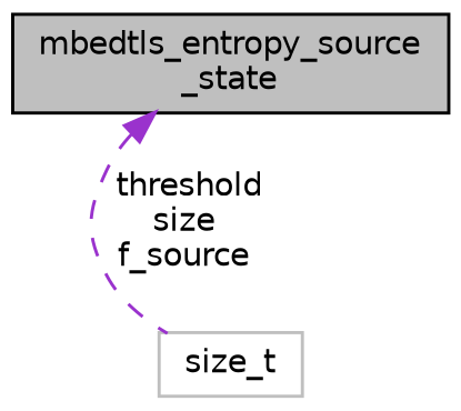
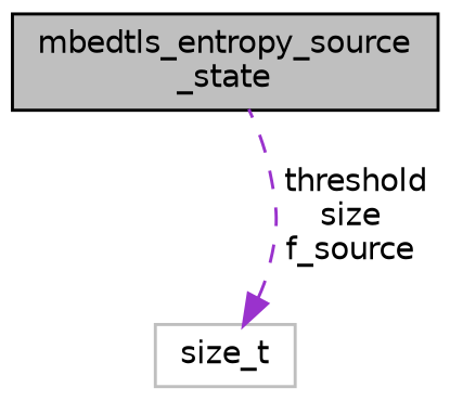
  digraph {
    node [fontname=Helvetica fontsize=10 shape=record style=filled]
    n1 [color=black fillcolor=grey75 fontcolor=black height=0.2 label="mbedtls_entropy_source\l_state" width=0.4]
    n2 [color=grey75 fillcolor=white height=0.2 label=size_t width=0.4]
-   n1 -> n2 [color=darkorchid3 dir=back fontname=Helvetica fontsize=10 label=" threshold\nsize\nf_source" labelfontname=Helvetica labelfontsize=10 style=dashed]
+   n2 -> n1 [color=darkorchid3 dir=back fontname=Helvetica fontsize=10 label=" threshold\nsize\nf_source" labelfontname=Helvetica labelfontsize=10 style=dashed]
  }
